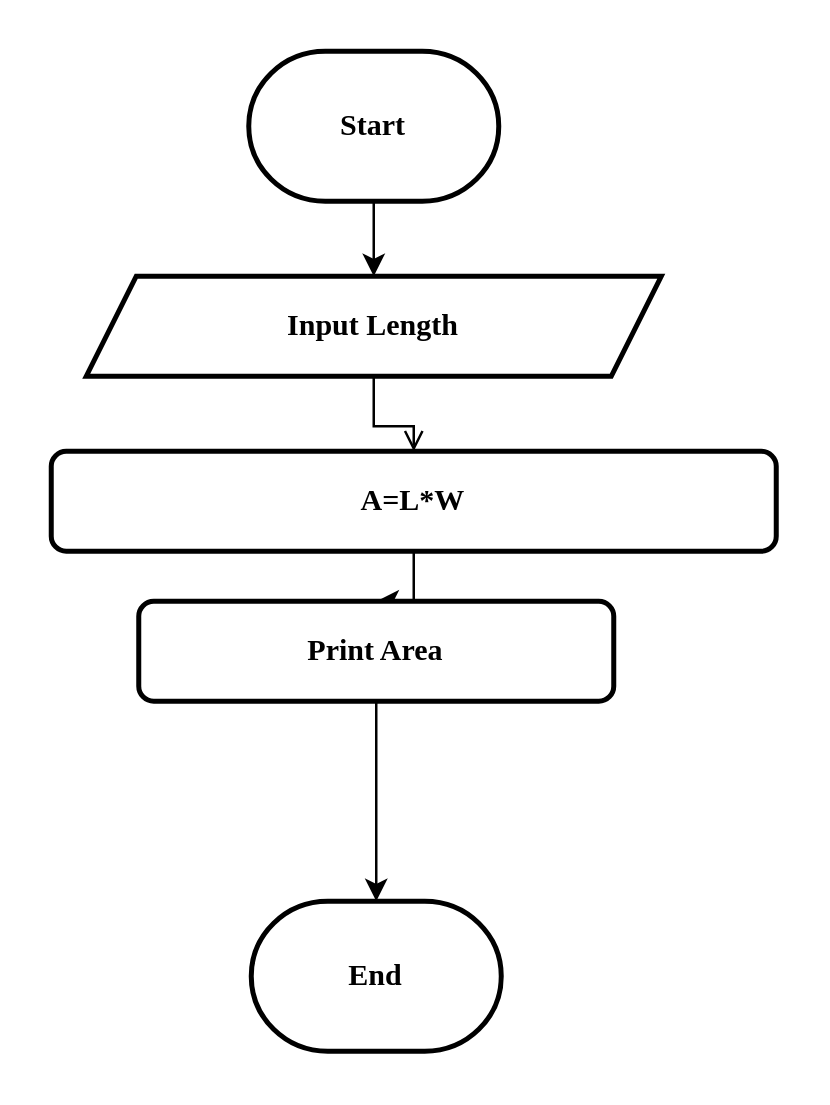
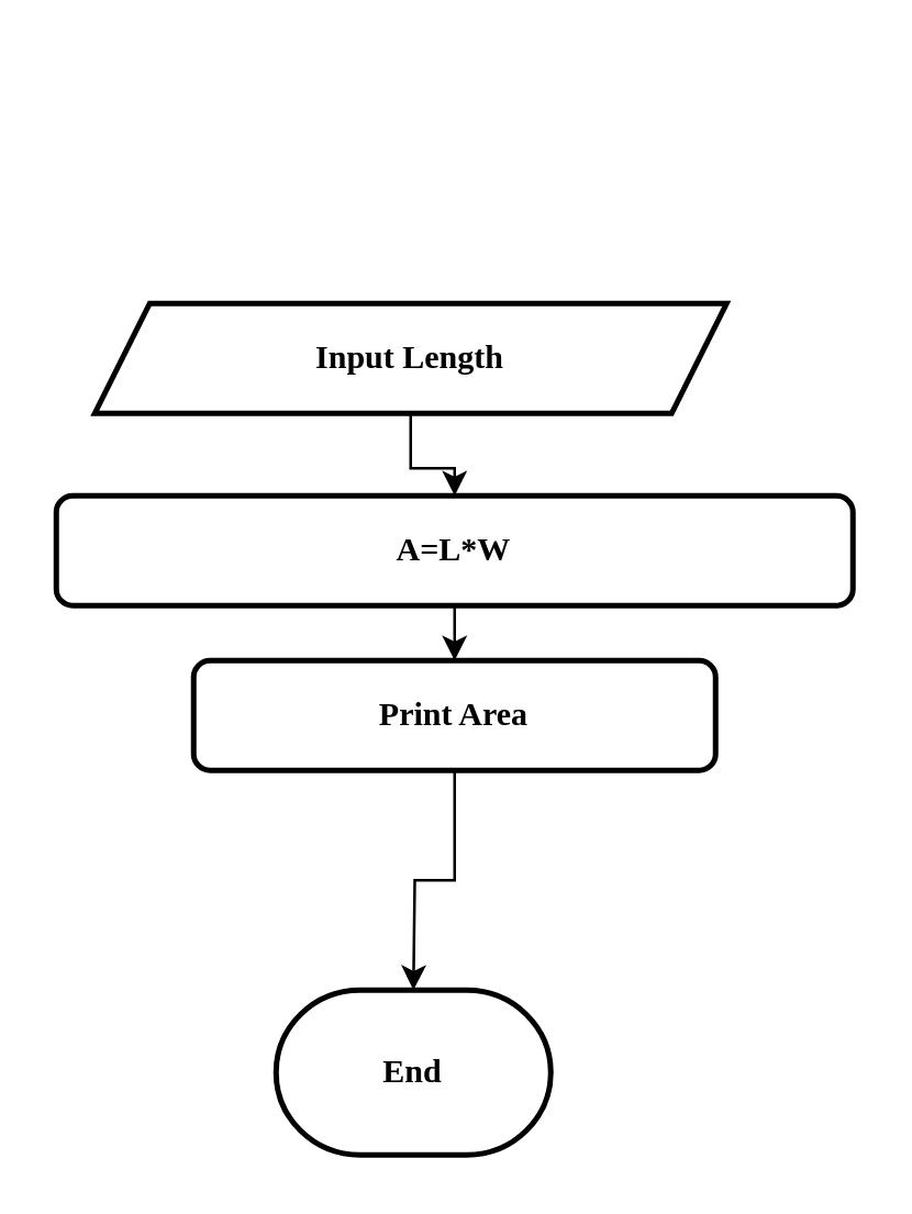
  <mxCell id="0" />
  <mxCell id="1" parent="0" />
- <mxCell id="2" value="" style="edgeStyle=orthogonalEdgeStyle;rounded=0;orthogonalLoop=1;jettySize=auto;html=1;fontFamily=Garamond;fontStyle=1" parent="1" source="3" target="5" edge="1"><mxGeometry relative="1" as="geometry" /></mxCell>
- <mxCell id="3" value="Start" style="strokeWidth=2;html=1;shape=mxgraph.flowchart.terminator;whiteSpace=wrap;fontFamily=Garamond;fontStyle=1" parent="1" vertex="1"><mxGeometry x="99" y="20" width="100" height="60" as="geometry" /></mxCell>
- <mxCell id="4" value="" style="edgeStyle=orthogonalEdgeStyle;rounded=0;orthogonalLoop=1;jettySize=auto;html=1;fontFamily=Garamond;fontStyle=1;endArrow=open;" parent="1" source="5" target="7" edge="1"><mxGeometry relative="1" as="geometry" /></mxCell>
+ <mxCell id="4" value="" style="edgeStyle=orthogonalEdgeStyle;rounded=0;orthogonalLoop=1;jettySize=auto;html=1;fontFamily=Garamond;fontStyle=1" parent="1" source="5" target="7" edge="1"><mxGeometry relative="1" as="geometry" /></mxCell>
  <mxCell id="5" value="Input Length" style="shape=parallelogram;perimeter=parallelogramPerimeter;whiteSpace=wrap;html=1;fixedSize=1;strokeWidth=2;fontFamily=Garamond;fontStyle=1" parent="1" vertex="1"><mxGeometry x="34" y="110" width="230" height="40" as="geometry" /></mxCell>
  <mxCell id="6" value="" style="edgeStyle=orthogonalEdgeStyle;rounded=0;orthogonalLoop=1;jettySize=auto;html=1;fontFamily=Garamond;fontStyle=1" parent="1" source="7" target="9" edge="1"><mxGeometry relative="1" as="geometry" /></mxCell>
  <mxCell id="7" value="A=L*W" style="rounded=1;whiteSpace=wrap;html=1;strokeWidth=2;fontFamily=Garamond;fontStyle=1" parent="1" vertex="1"><mxGeometry x="20" y="180" width="290" height="40" as="geometry" /></mxCell>
  <mxCell id="8" value="" style="edgeStyle=orthogonalEdgeStyle;rounded=0;orthogonalLoop=1;jettySize=auto;html=1;fontFamily=Garamond;fontStyle=1" parent="1" source="9" edge="1"><mxGeometry relative="1" as="geometry"><mxPoint x="150" y="360" as="targetPoint" /></mxGeometry></mxCell>
- <mxCell id="9" value="Print Area" style="whiteSpace=wrap;html=1;rounded=1;strokeWidth=2;fontFamily=Garamond;fontStyle=1" parent="1" vertex="1"><mxGeometry x="55" y="240" width="190" height="40" as="geometry" /></mxCell>
+ <mxCell id="9" value="Print Area" style="whiteSpace=wrap;html=1;rounded=1;strokeWidth=2;fontFamily=Garamond;fontStyle=1" parent="1" vertex="1"><mxGeometry x="70" y="240" width="190" height="40" as="geometry" /></mxCell>
  <mxCell id="10" value="End" style="strokeWidth=2;html=1;shape=mxgraph.flowchart.terminator;whiteSpace=wrap;fontFamily=Garamond;fontStyle=1" parent="1" vertex="1"><mxGeometry x="100" y="360" width="100" height="60" as="geometry" /></mxCell>
